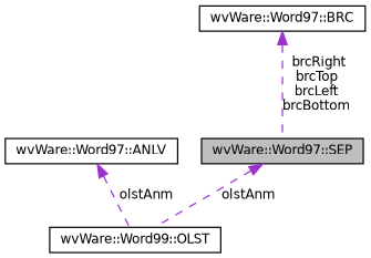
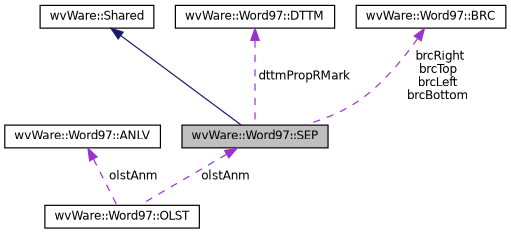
  digraph {
    node [color=black fillcolor=white fontname=Helvetica fontsize=10 shape=record style=filled]
    edge [color=darkorchid3 dir=back fontname=Helvetica fontsize=10 labelfontname=Helvetica labelfontsize=10 style=dashed]
    n1 [fillcolor=grey75 fontcolor=black height=0.2 label="wvWare::Word97::SEP" width=0.4]
-   n2 [height=0.2 label="wvWare::Word99::OLST" width=0.4]
+   n2 [height=0.2 label="wvWare::Word97::OLST" width=0.4]
+   n3 [height=0.2 label="wvWare::Shared" width=0.4]
+   n4 [height=0.2 label="wvWare::Word97::DTTM" width=0.4]
    n5 [height=0.2 label="wvWare::Word97::ANLV" width=0.4]
    n6 [height=0.2 label="wvWare::Word97::BRC" width=0.4]
    n1 -> n2 [label=" olstAnm"]
+   n3 -> n1 [color=midnightblue style=solid]
+   n4 -> n1 [label=" dttmPropRMark"]
    n5 -> n2 [label=" olstAnm"]
    n6 -> n1 [label=" brcRight\nbrcTop\nbrcLeft\nbrcBottom"]
  }
